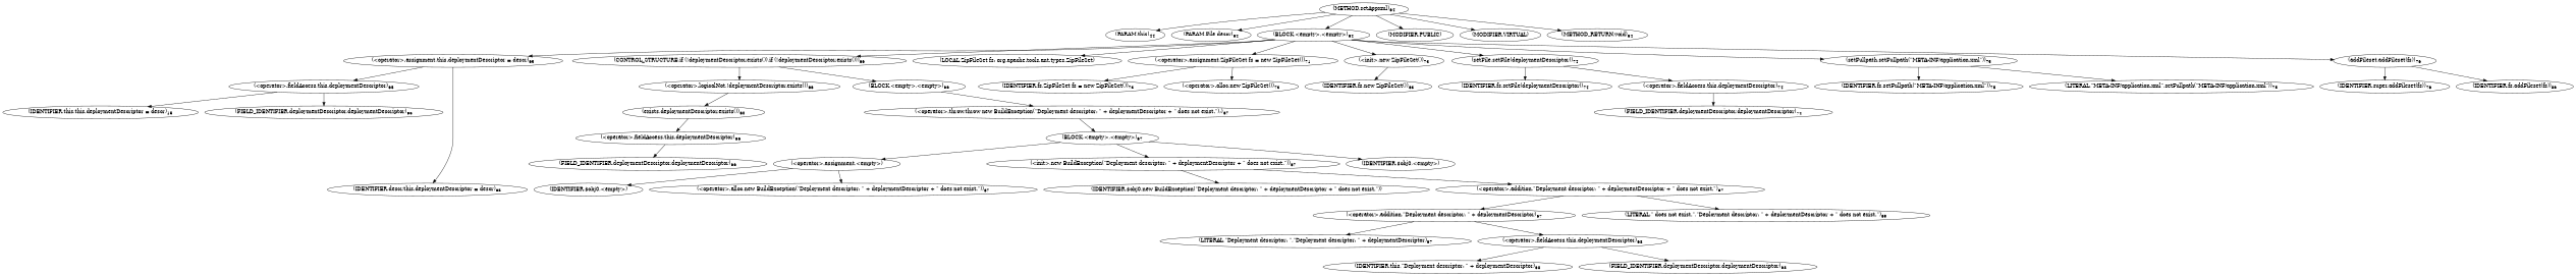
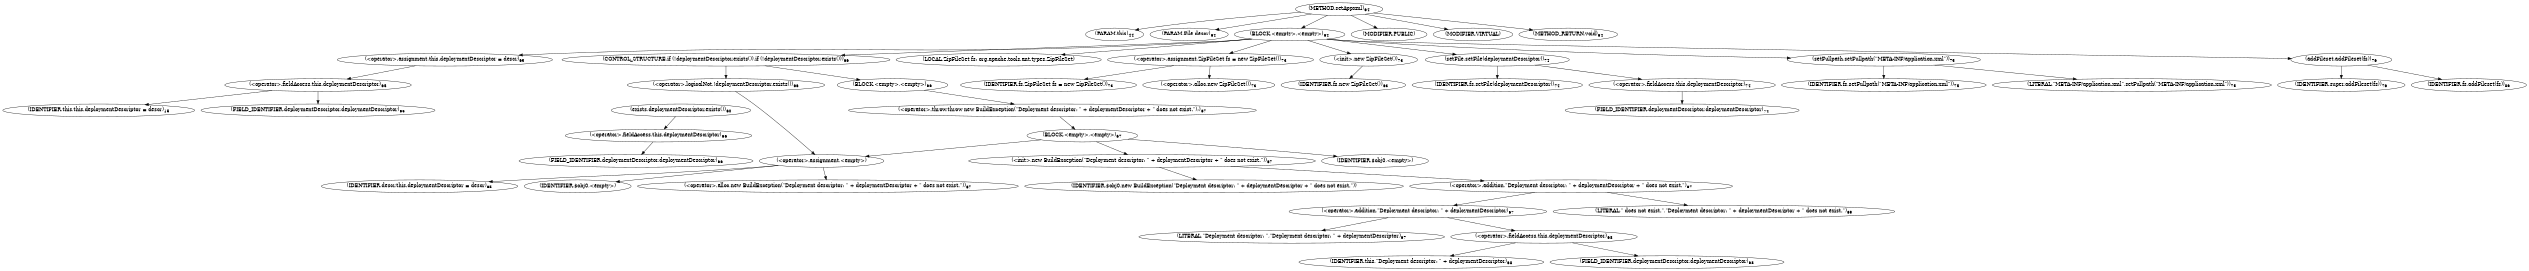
  digraph {
    n1 [label=<(METHOD,setAppxml)<SUB>64</SUB>>]
    n2 [label=<(PARAM,this)<SUB>44</SUB>>]
    n3 [label=<(PARAM,File descr)<SUB>64</SUB>>]
    n4 [label=<(BLOCK,&lt;empty&gt;,&lt;empty&gt;)<SUB>64</SUB>>]
    n5 [label=<(MODIFIER,PUBLIC)>]
    n6 [label=<(MODIFIER,VIRTUAL)>]
    n7 [label=<(METHOD_RETURN,void)<SUB>64</SUB>>]
    n8 [label=<(&lt;operator&gt;.assignment,this.deploymentDescriptor = descr)<SUB>65</SUB>>]
    n9 [label=<(CONTROL_STRUCTURE,if (!deploymentDescriptor.exists()),if (!deploymentDescriptor.exists()))<SUB>66</SUB>>]
    n10 [label=<(LOCAL,ZipFileSet fs: org.apache.tools.ant.types.ZipFileSet)>]
-   n11 [label=<(&lt;operator&gt;.assignment,ZipFileSet fs = new ZipFileSet())<SUB>71</SUB>>]
+   n11 [label=<(&lt;operator&gt;.assignment,ZipFileSet fs = new ZipFileSet())<SUB>73</SUB>>]
    n12 [label=<(&lt;init&gt;,new ZipFileSet())<SUB>73</SUB>>]
    n13 [label=<(setFile,setFile(deploymentDescriptor))<SUB>74</SUB>>]
    n14 [label=<(setFullpath,setFullpath(&quot;META-INF/application.xml&quot;))<SUB>75</SUB>>]
    n15 [label=<(addFileset,addFileset(fs))<SUB>76</SUB>>]
    n16 [label=<(&lt;operator&gt;.fieldAccess,this.deploymentDescriptor)<SUB>65</SUB>>]
    n17 [label=<(IDENTIFIER,descr,this.deploymentDescriptor = descr)<SUB>65</SUB>>]
    n18 [label=<(&lt;operator&gt;.logicalNot,!deploymentDescriptor.exists())<SUB>66</SUB>>]
    n19 [label=<(BLOCK,&lt;empty&gt;,&lt;empty&gt;)<SUB>66</SUB>>]
    n20 [label=<(IDENTIFIER,fs,ZipFileSet fs = new ZipFileSet())<SUB>73</SUB>>]
    n21 [label=<(&lt;operator&gt;.alloc,new ZipFileSet())<SUB>73</SUB>>]
    n22 [label=<(IDENTIFIER,fs,new ZipFileSet())<SUB>63</SUB>>]
    n23 [label=<(IDENTIFIER,fs,setFile(deploymentDescriptor))<SUB>74</SUB>>]
    n24 [label=<(&lt;operator&gt;.fieldAccess,this.deploymentDescriptor)<SUB>74</SUB>>]
    n25 [label=<(IDENTIFIER,fs,setFullpath(&quot;META-INF/application.xml&quot;))<SUB>75</SUB>>]
    n26 [label=<(LITERAL,&quot;META-INF/application.xml&quot;,setFullpath(&quot;META-INF/application.xml&quot;))<SUB>75</SUB>>]
    n27 [label=<(IDENTIFIER,super,addFileset(fs))<SUB>76</SUB>>]
    n28 [label=<(IDENTIFIER,fs,addFileset(fs))<SUB>86</SUB>>]
    n29 [label=<(IDENTIFIER,this,this.deploymentDescriptor = descr)<SUB>15</SUB>>]
    n30 [label=<(FIELD_IDENTIFIER,deploymentDescriptor,deploymentDescriptor)<SUB>65</SUB>>]
    n31 [label=<(exists,deploymentDescriptor.exists())<SUB>60</SUB>>]
    n32 [label=<(&lt;operator&gt;.throw,throw new BuildException(&quot;Deployment descriptor: &quot; + deploymentDescriptor + &quot; does not exist.&quot;);)<SUB>67</SUB>>]
    n33 [label=<(&lt;operator&gt;.fieldAccess,this.deploymentDescriptor)<SUB>66</SUB>>]
    n34 [label=<(FIELD_IDENTIFIER,deploymentDescriptor,deploymentDescriptor)<SUB>66</SUB>>]
    n35 [label=<(BLOCK,&lt;empty&gt;,&lt;empty&gt;)<SUB>67</SUB>>]
    n36 [label=<(&lt;operator&gt;.assignment,&lt;empty&gt;)>]
    n37 [label=<(&lt;init&gt;,new BuildException(&quot;Deployment descriptor: &quot; + deploymentDescriptor + &quot; does not exist.&quot;))<SUB>67</SUB>>]
    n38 [label=<(IDENTIFIER,$obj0,&lt;empty&gt;)>]
    n39 [label=<(IDENTIFIER,$obj0,&lt;empty&gt;)>]
    n40 [label=<(&lt;operator&gt;.alloc,new BuildException(&quot;Deployment descriptor: &quot; + deploymentDescriptor + &quot; does not exist.&quot;))<SUB>67</SUB>>]
    n41 [label=<(IDENTIFIER,$obj0,new BuildException(&quot;Deployment descriptor: &quot; + deploymentDescriptor + &quot; does not exist.&quot;))>]
    n42 [label=<(&lt;operator&gt;.addition,&quot;Deployment descriptor: &quot; + deploymentDescriptor + &quot; does not exist.&quot;)<SUB>67</SUB>>]
    n43 [label=<(&lt;operator&gt;.addition,&quot;Deployment descriptor: &quot; + deploymentDescriptor)<SUB>67</SUB>>]
    n44 [label=<(LITERAL,&quot; does not exist.&quot;,&quot;Deployment descriptor: &quot; + deploymentDescriptor + &quot; does not exist.&quot;)<SUB>69</SUB>>]
    n45 [label=<(LITERAL,&quot;Deployment descriptor: &quot;,&quot;Deployment descriptor: &quot; + deploymentDescriptor)<SUB>67</SUB>>]
    n46 [label=<(&lt;operator&gt;.fieldAccess,this.deploymentDescriptor)<SUB>68</SUB>>]
    n47 [label=<(IDENTIFIER,this,&quot;Deployment descriptor: &quot; + deploymentDescriptor)<SUB>68</SUB>>]
    n48 [label=<(FIELD_IDENTIFIER,deploymentDescriptor,deploymentDescriptor)<SUB>68</SUB>>]
    n49 [label=<(FIELD_IDENTIFIER,deploymentDescriptor,deploymentDescriptor)<SUB>74</SUB>>]
    n1 -> n2
    n1 -> n3
    n1 -> n4
    n1 -> n5
    n1 -> n6
    n1 -> n7
    n4 -> n8
    n4 -> n9
    n4 -> n10
    n4 -> n11
    n4 -> n12
    n4 -> n13
    n4 -> n14
    n4 -> n15
    n8 -> n16
-   n8 -> n17
+   n36 -> n17
    n9 -> n18
    n9 -> n19
    n11 -> n20
    n11 -> n21
    n12 -> n22
    n13 -> n23
    n13 -> n24
    n14 -> n25
    n14 -> n26
    n15 -> n27
    n15 -> n28
    n16 -> n29
    n16 -> n30
-   n18 -> n31
+   n18 -> n36
    n19 -> n32
    n24 -> n49
    n31 -> n33
    n32 -> n35
    n33 -> n34
    n35 -> n36
    n35 -> n37
    n35 -> n38
    n36 -> n39
    n36 -> n40
    n37 -> n41
    n37 -> n42
    n42 -> n43
    n42 -> n44
    n43 -> n45
    n43 -> n46
    n46 -> n47
    n46 -> n48
  }
